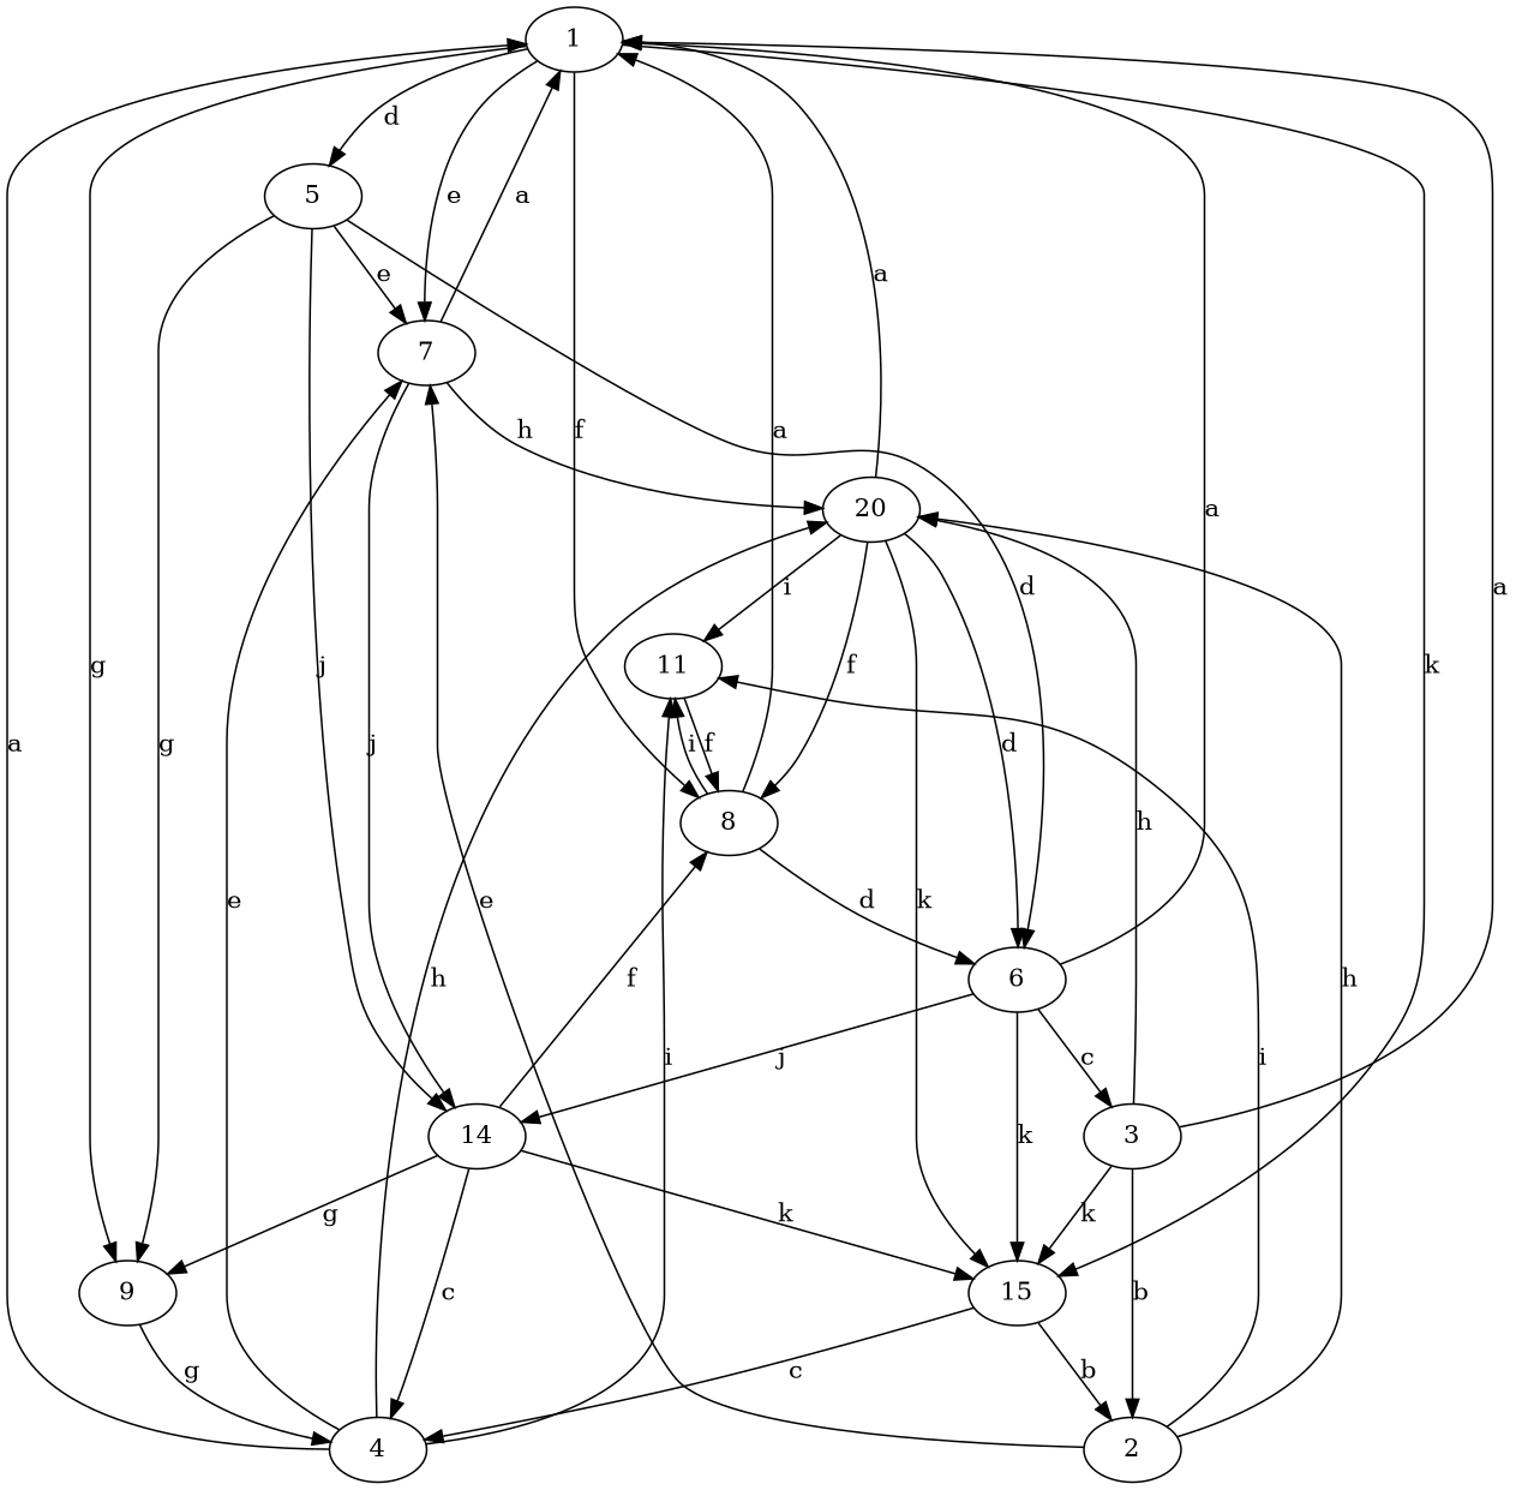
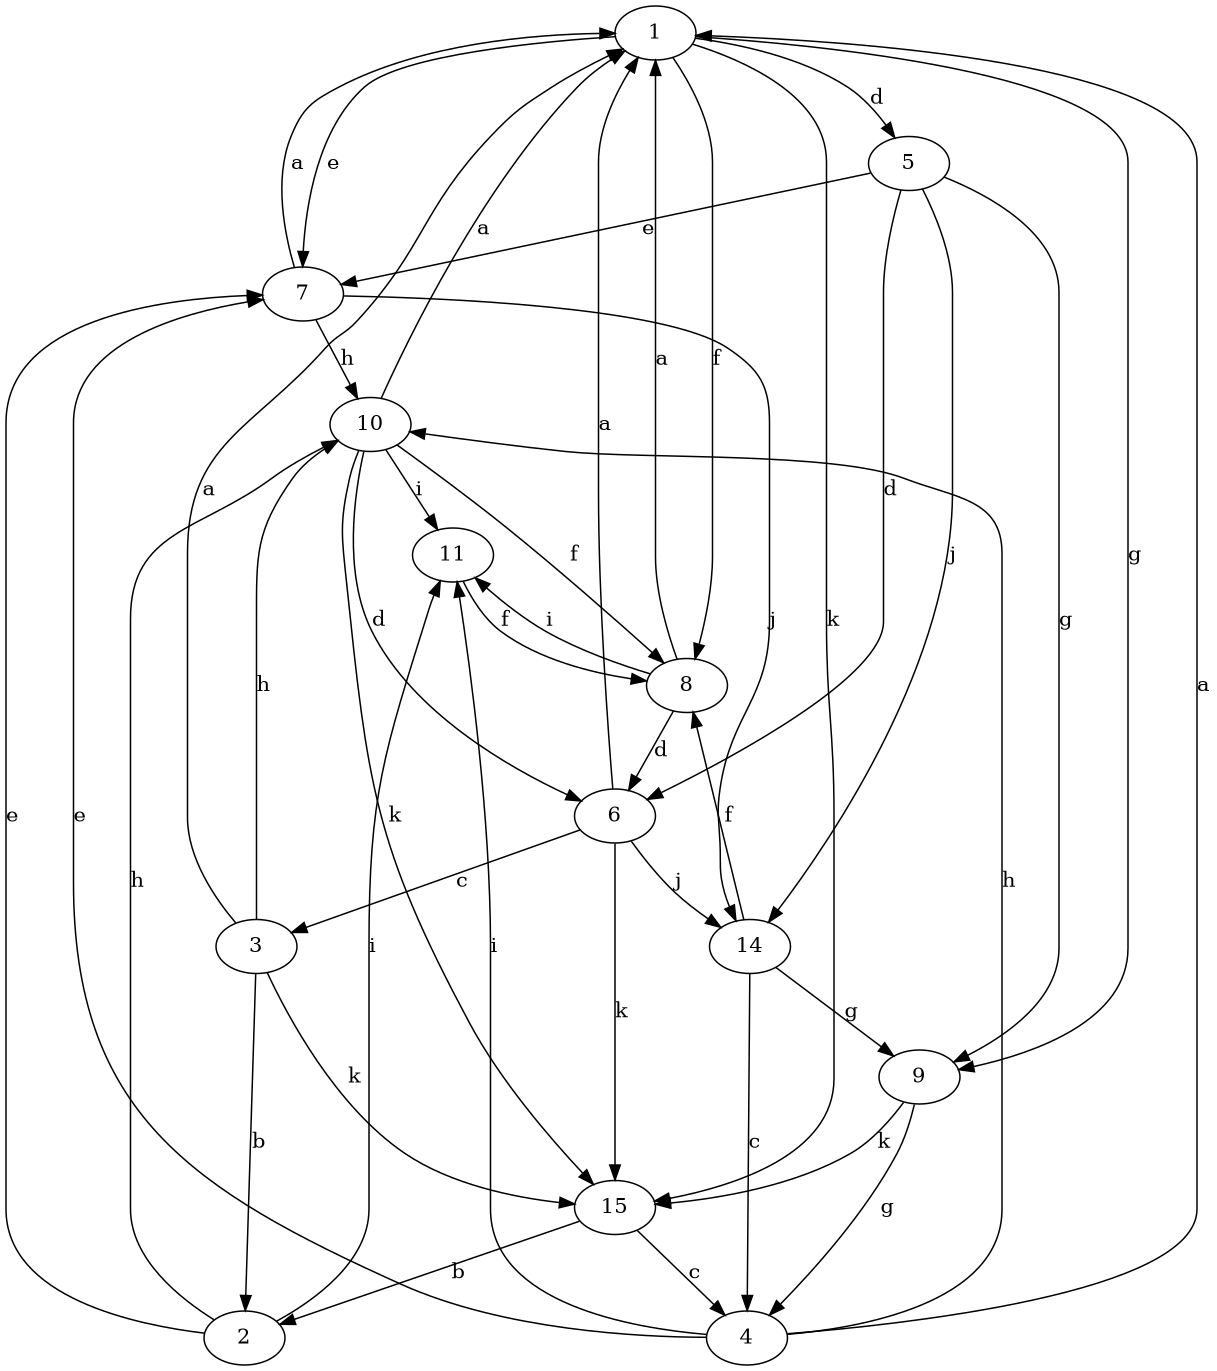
  strict digraph {
    1
    5
    7
    8
    9
    n6 [label=15]
    6
    n8 [label=14]
-   10 [label=20]
+   10
    11
    4
    2
    3
    1 -> 5 [label=d]
    1 -> 7 [label=e]
    1 -> 8 [label=f]
    1 -> 9 [label=g]
    1 -> n6 [label=k]
    5 -> 7 [label=e]
    5 -> 9 [label=g]
    5 -> 6 [label=d]
    5 -> n8 [label=j]
    7 -> 1 [label=a]
    7 -> n8 [label=j]
    7 -> 10 [label=h]
    8 -> 1 [label=a]
    8 -> 6 [label=d]
    8 -> 11 [label=i]
    9 -> 4 [label=g]
    n6 -> 4 [label=c]
    n6 -> 2 [label=b]
    6 -> 1 [label=a]
    6 -> n6 [label=k]
    6 -> n8 [label=j]
    6 -> 3 [label=c]
    n8 -> 8 [label=f]
    n8 -> 9 [label=g]
-   n8 -> n6 [label=k]
+   9 -> n6 [label=k]
    n8 -> 4 [label=c]
    10 -> 1 [label=a]
    10 -> 8 [label=f]
    10 -> n6 [label=k]
    10 -> 6 [label=d]
    10 -> 11 [label=i]
    11 -> 8 [label=f]
    4 -> 1 [label=a]
    4 -> 7 [label=e]
    4 -> 10 [label=h]
    4 -> 11 [label=i]
    2 -> 7 [label=e]
    2 -> 10 [label=h]
    2 -> 11 [label=i]
    3 -> 1 [label=a]
    3 -> n6 [label=k]
    3 -> 10 [label=h]
    3 -> 2 [label=b]
  }
